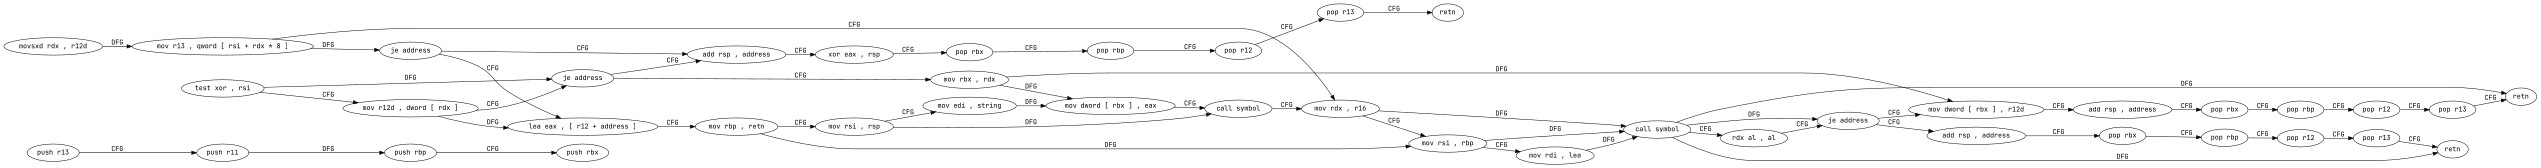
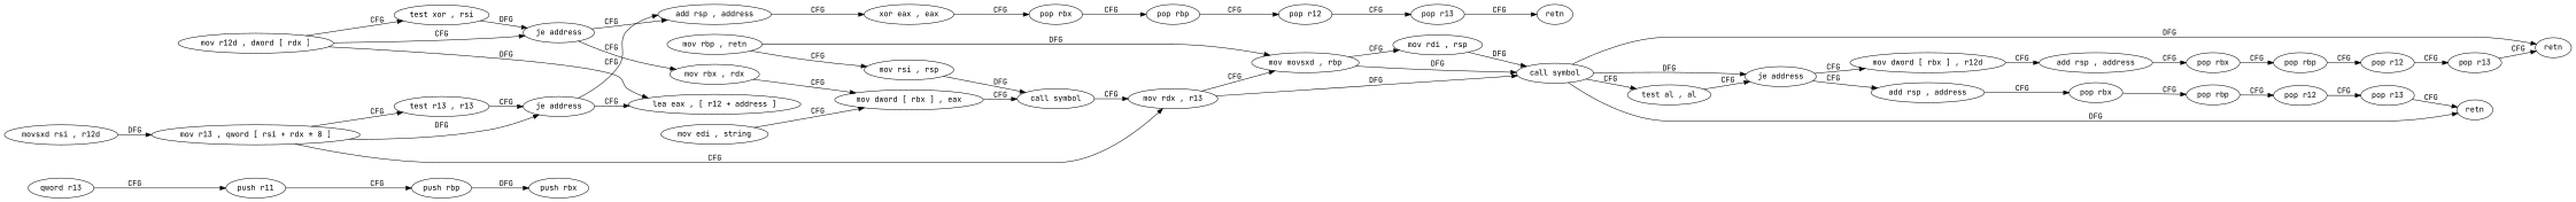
  digraph {
    fontname="JetBrains Mono"
    rankdir=LR
    node [fontname="JetBrains Mono"]
    edge [fontname="JetBrains Mono"]
-   n1 [label="push r13"]
+   n1 [label="qword r13"]
    n2 [label="push r11"]
    n3 [label="push rbp"]
    n4 [label="push rbx"]
    n5 [label="test xor , rsi"]
    n6 [label="mov r12d , dword [ rdx ]"]
    n7 [label="je address"]
    n8 [label="lea eax , [ r12 + address ]"]
    n9 [label="add rsp , address"]
    n10 [label="mov rbx , rdx"]
-   n11 [label="movsxd rdx , r12d"]
+   n11 [label="movsxd rsi , r12d"]
    n12 [label="mov r13 , qword [ rsi + rdx * 8 ]"]
    n13 [label="mov rbp , retn"]
    n14 [label="mov dword [ rbx ] , r12d"]
    n15 [label="add rsp , address"]
-   n16 [label="xor eax , rsp"]
+   n16 [label="xor eax , eax"]
    n17 [label="mov dword [ rbx ] , eax"]
    n18 [label="pop rbx"]
    n19 [label="call symbol"]
    n20 [label="pop rbp"]
    n21 [label="pop r12"]
    n22 [label="pop r13"]
    n23 [label=retn]
+   n24 [label="test r13 , r13"]
    n25 [label="je address"]
-   n26 [label="mov rdx , r16"]
-   n27 [label="mov rsi , rbp"]
+   n26 [label="mov rdx , r13"]
+   n27 [label="mov movsxd , rbp"]
    n28 [label="call symbol"]
    n29 [label="mov rsi , rsp"]
    n30 [label="mov edi , string"]
-   n31 [label="mov rdi , lea"]
-   n32 [label="rdx al , al"]
+   n31 [label="mov rdi , rsp"]
+   n32 [label="test al , al"]
    n33 [label="je address"]
    n34 [label=retn]
    n35 [label=retn]
    n36 [label="add rsp , address"]
    n37 [label="pop rbx"]
    n38 [label="pop rbx"]
    n39 [label="pop rbp"]
    n40 [label="pop rbp"]
    n41 [label="pop r12"]
    n42 [label="pop r13"]
    n43 [label="pop r12"]
    n44 [label="pop r13"]
    n1 -> n2 [label=CFG]
-   n2 -> n3 [label=DFG]
-   n3 -> n4 [label=CFG]
-   n5 -> n6 [label=CFG]
+   n2 -> n3 [label=CFG]
+   n3 -> n4 [label=DFG]
+   n6 -> n5 [label=CFG]
    n5 -> n7 [label=DFG]
    n6 -> n7 [label=CFG]
    n6 -> n8 [label=DFG]
    n7 -> n9 [label=CFG]
    n7 -> n10 [label=CFG]
-   n8 -> n13 [label=CFG]
    n9 -> n16 [label=CFG]
-   n10 -> n14 [label=DFG]
-   n10 -> n17 [label=DFG]
+   n10 -> n17 [label=CFG]
    n11 -> n12 [label=DFG]
+   n12 -> n24 [label=CFG]
    n12 -> n25 [label=DFG]
    n12 -> n26 [label=CFG]
    n13 -> n27 [label=DFG]
    n13 -> n29 [label=CFG]
    n14 -> n15 [label=CFG]
    n15 -> n38 [label=CFG]
    n16 -> n18 [label=CFG]
    n17 -> n19 [label=CFG]
    n18 -> n20 [label=CFG]
    n19 -> n26 [label=CFG]
    n20 -> n21 [label=CFG]
    n21 -> n22 [label=CFG]
    n22 -> n23 [label=CFG]
+   n24 -> n25 [label=CFG]
    n25 -> n8 [label=CFG]
    n25 -> n9 [label=CFG]
    n26 -> n27 [label=CFG]
    n26 -> n28 [label=DFG]
    n27 -> n28 [label=DFG]
    n27 -> n31 [label=CFG]
    n28 -> n32 [label=CFG]
    n28 -> n33 [label=DFG]
    n28 -> n34 [label=DFG]
    n28 -> n35 [label=DFG]
    n29 -> n19 [label=DFG]
-   n29 -> n30 [label=CFG]
-   n30 -> n17 [label=DFG]
+   n30 -> n17 [label=CFG]
    n31 -> n28 [label=DFG]
    n32 -> n33 [label=CFG]
    n33 -> n14 [label=CFG]
    n33 -> n36 [label=CFG]
    n36 -> n37 [label=CFG]
    n37 -> n39 [label=CFG]
    n38 -> n40 [label=CFG]
    n39 -> n43 [label=CFG]
    n40 -> n41 [label=CFG]
    n41 -> n42 [label=CFG]
    n42 -> n34 [label=CFG]
    n43 -> n44 [label=CFG]
    n44 -> n35 [label=CFG]
  }
